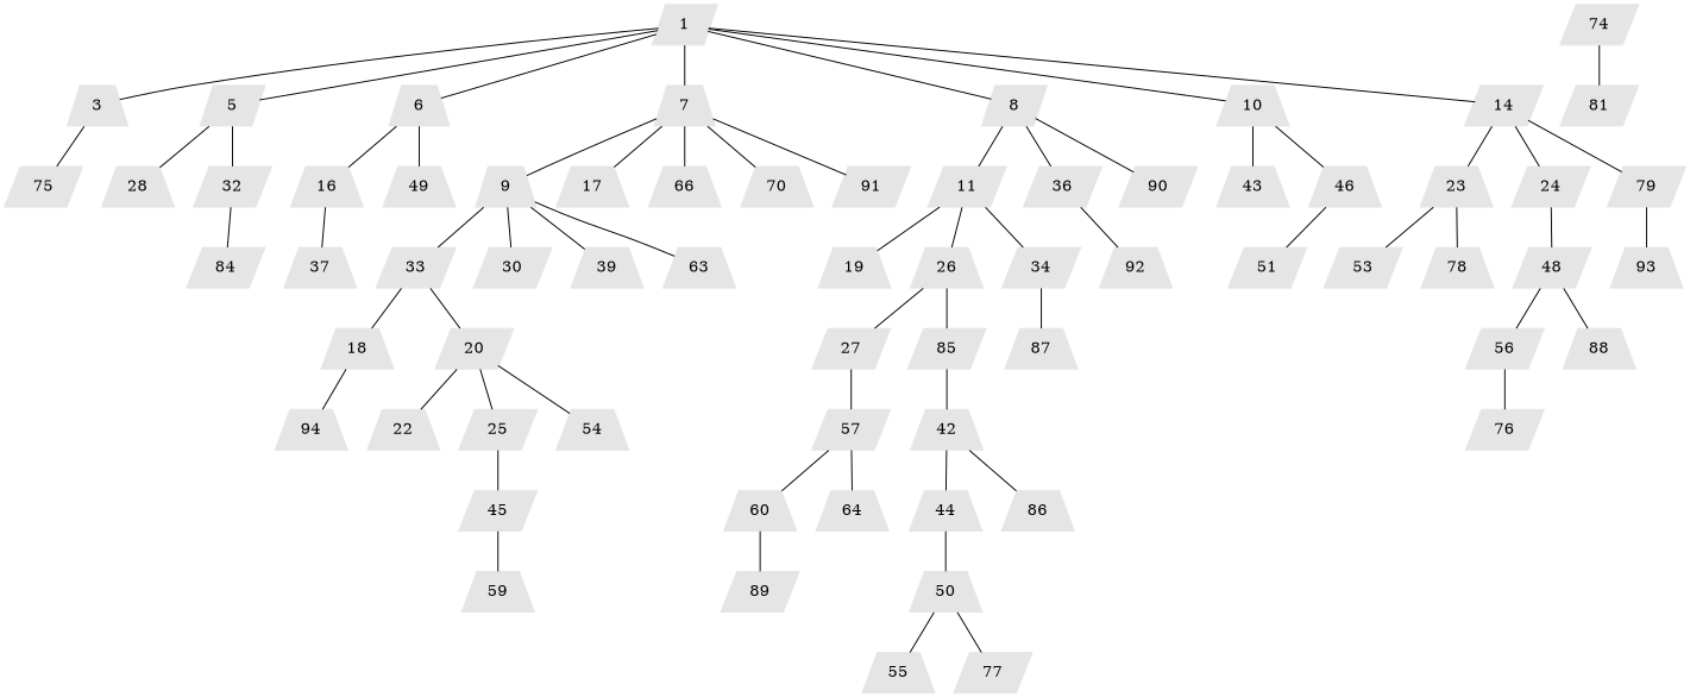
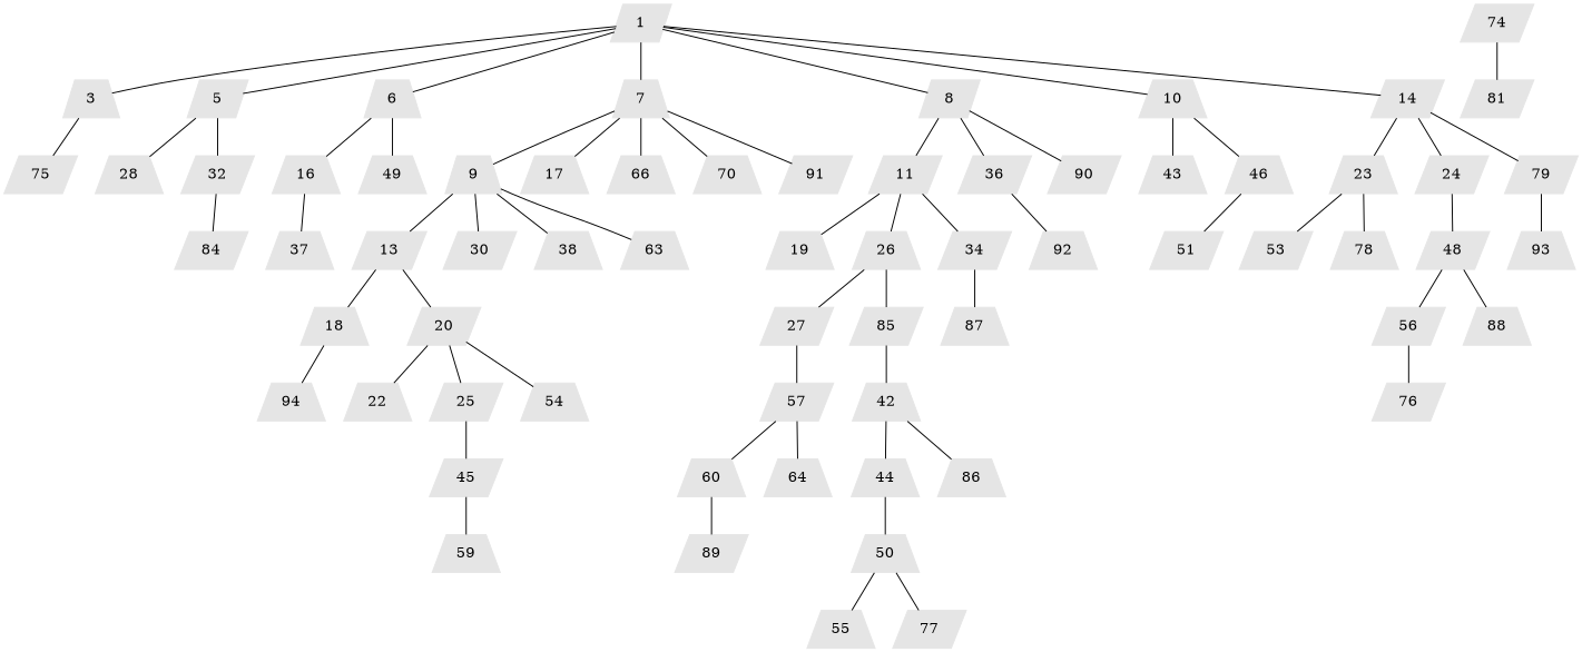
  graph {
    node [color=gray90 shape=trapezium style=filled]
    1 [shape=parallelogram super="+2"]
    3 [super="+4"]
    5 [shape=parallelogram super="+80"]
    6
    7 [super="+37+83"]
    8 [shape=parallelogram super="+29+40"]
    10
    14 [shape=parallelogram]
    75 [shape=parallelogram]
    28
    32 [shape=parallelogram]
    16
    49
    9 [super="+12"]
    17
    66
    70
    91 [shape=parallelogram]
    11 [shape=parallelogram super="+15"]
    36 [shape=parallelogram super="+41"]
    90 [shape=parallelogram]
    43
    46 [super="+67"]
    23
    24 [shape=parallelogram super="+58+73"]
    79 [shape=parallelogram]
    84 [shape=parallelogram]
    n28 [label=37]
-   13 [shape=parallelogram label=33]
+   13 [shape=parallelogram]
    30 [shape=parallelogram super="+71"]
-   39
+   39 [label=38]
    63
    19
    26
    34 [shape=parallelogram super="+68"]
    92
    18
    20 [shape=parallelogram super="+21+31+33"]
    51 [shape=parallelogram]
    27 [shape=parallelogram]
    85 [shape=parallelogram]
    87
    94
    22
    25 [shape=parallelogram super="+47"]
    54
    53 [shape=parallelogram]
    78
    48 [shape=parallelogram]
    56 [shape=parallelogram]
    88 [super="+96"]
    74 [shape=parallelogram]
    81 [shape=parallelogram]
    93
    45 [shape=parallelogram]
    59
    57 [shape=parallelogram]
    42
    44
    86
    60 [super="+82"]
    64
    50 [super="+52"]
    55 [super="+65"]
    77 [shape=parallelogram]
    76 [shape=parallelogram]
    89 [shape=parallelogram]
    1 -- 3
    1 -- 5
    1 -- 6
    1 -- 7
    1 -- 8
    1 -- 10
    1 -- 14
    3 -- 75
    5 -- 28
    5 -- 32
    6 -- 16
    6 -- 49
    7 -- 9
    7 -- 17
    7 -- 66
    7 -- 70
    7 -- 91
    8 -- 11
    8 -- 36
    8 -- 90
    10 -- 43
    10 -- 46
    14 -- 23
    14 -- 24
    14 -- 79
    32 -- 84
    16 -- n28
    9 -- 13
    9 -- 30
    9 -- 39
    9 -- 63
    11 -- 19
    11 -- 26
    11 -- 34
    36 -- 92
    46 -- 51
    23 -- 53
    23 -- 78
    24 -- 48
    79 -- 93
    13 -- 18
    13 -- 20
    26 -- 27
    26 -- 85
    34 -- 87
    18 -- 94
    20 -- 22
    20 -- 25
    20 -- 54
    27 -- 57
    85 -- 42
    25 -- 45
    48 -- 56
    48 -- 88
    56 -- 76
    74 -- 81
    45 -- 59
    57 -- 60
    57 -- 64
    42 -- 44
    42 -- 86
    44 -- 50
    60 -- 89
    50 -- 55
    50 -- 77
  }
